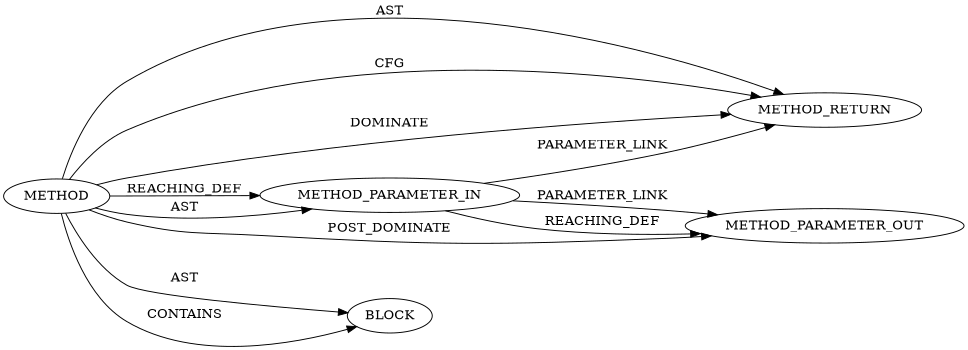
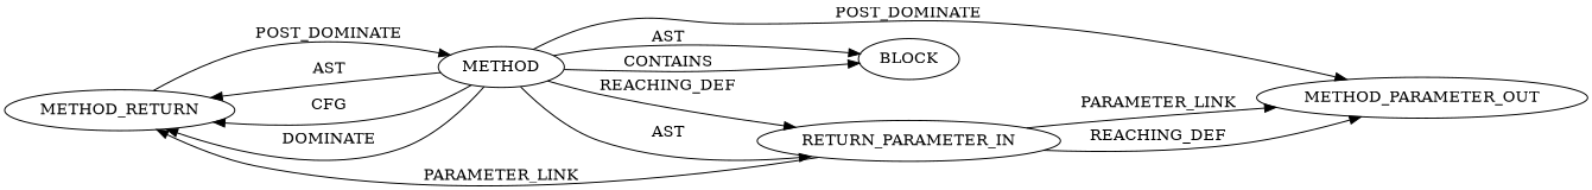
  digraph {
    rankdir=LR
    node [CODE="struct tls_context *tls_ctx" COLUMN_NUMBER=6 EVALUATION_STRATEGY=BY_VALUE LINE_NUMBER=149 ORDER=1 TYPE_FULL_NAME="tls_context*"]
    n1 [CODE=RET ORDER=3 TYPE_FULL_NAME=void label=METHOD_RETURN]
    n2 [AST_PARENT_FULL_NAME="tls.h:<global>" AST_PARENT_TYPE=TYPE_DECL CODE="void tls_update_rx_zc_capable(struct tls_context *tls_ctx);" COLUMN_NUMBER_END=58 FILENAME="tls.h" FULL_NAME=tls_update_rx_zc_capable IS_EXTERNAL=false LINE_NUMBER_END=149 NAME=tls_update_rx_zc_capable ORDER=21 SIGNATURE="void tls_update_rx_zc_capable (tls_context*)" label=METHOD EVALUATION_STRATEGY="" TYPE_FULL_NAME=""]
    n3 [COLUMN_NUMBER=31 INDEX=1 IS_VARIADIC=false NAME=tls_ctx label=METHOD_PARAMETER_OUT]
    n4 [ARGUMENT_INDEX=-1 CODE="<empty>" ORDER=2 TYPE_FULL_NAME="<empty>" label=BLOCK COLUMN_NUMBER="" EVALUATION_STRATEGY="" LINE_NUMBER=""]
-   n5 [COLUMN_NUMBER=31 INDEX=1 IS_VARIADIC=false NAME=tls_ctx label=METHOD_PARAMETER_IN]
+   n5 [COLUMN_NUMBER=31 INDEX=1 IS_VARIADIC=false NAME=tls_ctx label=RETURN_PARAMETER_IN]
+   n1 -> n2 [label=POST_DOMINATE]
    n2 -> n1 [label=AST]
    n2 -> n1 [label=CFG]
    n2 -> n1 [label=DOMINATE]
    n2 -> n3 [label=POST_DOMINATE]
    n2 -> n4 [label=AST]
    n2 -> n4 [label=CONTAINS]
    n2 -> n5 [label=REACHING_DEF]
    n2 -> n5 [label=AST]
    n5 -> n1 [VARIABLE=tls_ctx label=PARAMETER_LINK]
    n5 -> n3 [label=PARAMETER_LINK]
    n5 -> n3 [VARIABLE=tls_ctx label=REACHING_DEF]
  }
